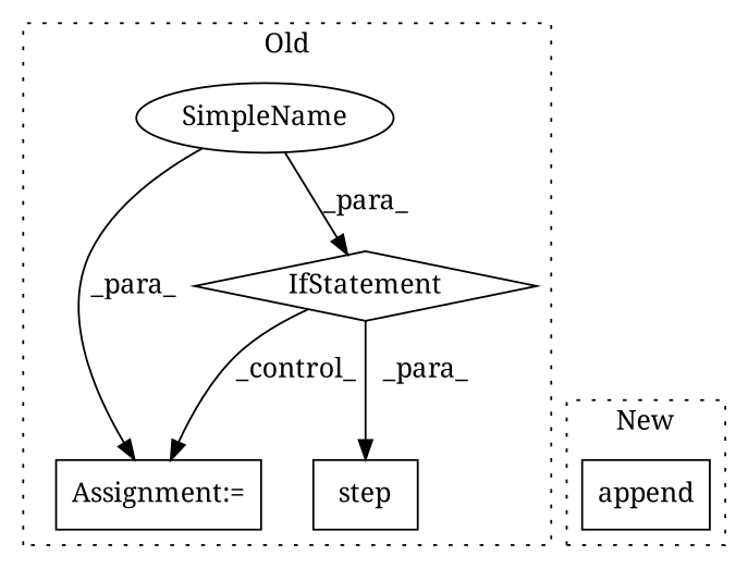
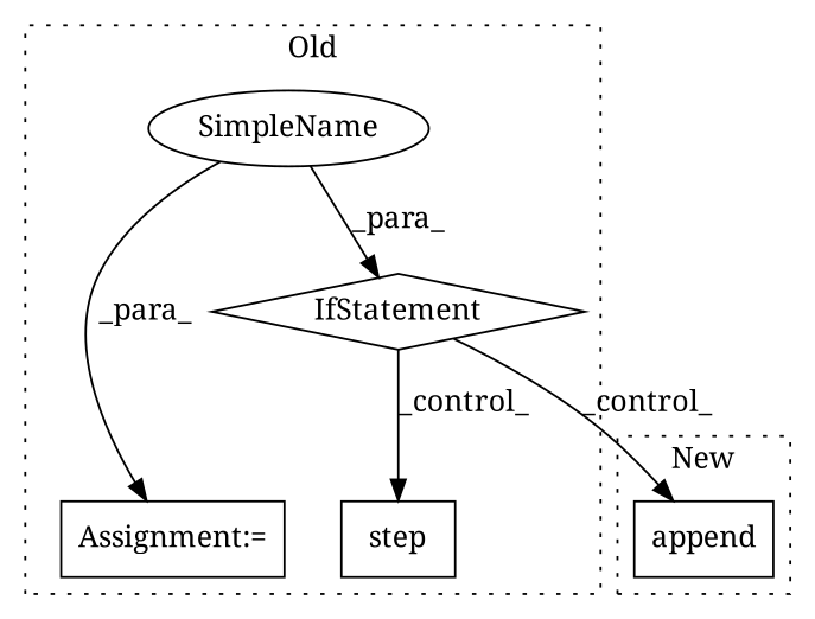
  digraph {
    fontname="Noto Serif"
    node [a=32 fontname="Noto Serif" shape=box]
    edge [fontname="Noto Serif"]
    n1 [l="5,1" label=step s="14812,14834"]
    n2 [a=7 l=1 label="Assignment:=" s=14811]
    n3 [a=42 label=SimpleName shape=ellipse]
    n4 [a=25 l="4,2" label=IfStatement s="14773,14791" shape=diamond]
    n5 [l="16,2" label=append s="13067,13106"]
    subgraph cluster_1 {
      label=Old
      style=dotted
      n1
      n2
      n3
      n4
    }
    subgraph cluster_2 {
      label=New
      style=dotted
      n5
    }
    n3 -> n2 [label=_para_]
    n3 -> n4 [label=_para_]
-   n4 -> n1 [label=_para_]
-   n4 -> n2 [label=_control_]
+   n4 -> n1 [label=_control_]
+   n4 -> n5 [label=_control_]
  }
